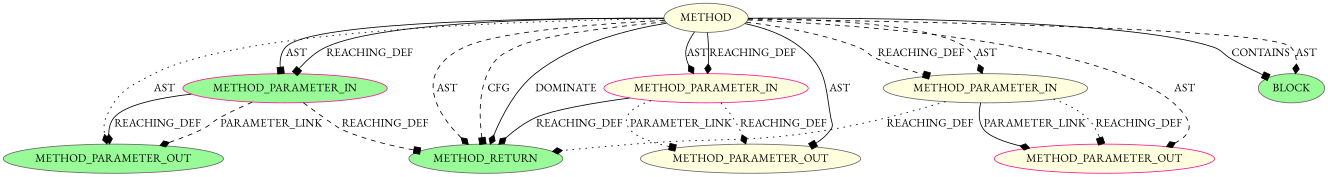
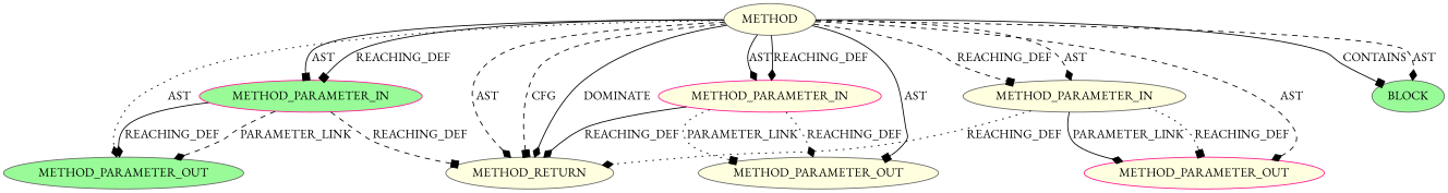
  digraph {
    fontname="EB Garamond"
    node [CODE=p2 EVALUATION_STRATEGY=BY_VALUE IS_VARIADIC=false ORDER=2 TYPE_FULL_NAME=ANY color=gray40 fillcolor=lightyellow fontname="EB Garamond" style=filled]
    edge [arrowhead=diamond fontname="EB Garamond" style=solid]
    n1 [INDEX=2 NAME=p2 fillcolor=palegreen label=METHOD_PARAMETER_OUT]
    n2 [INDEX=2 NAME=p2 color=deeppink fillcolor=palegreen label=METHOD_PARAMETER_IN]
-   n3 [CODE=RET fillcolor=palegreen label=METHOD_RETURN IS_VARIADIC=""]
+   n3 [CODE=RET label=METHOD_RETURN IS_VARIADIC=""]
    n4 [CODE=p1 INDEX=1 NAME=p1 ORDER=1 color=deeppink label=METHOD_PARAMETER_OUT]
    n5 [AST_PARENT_FULL_NAME="<global>" AST_PARENT_TYPE=NAMESPACE_BLOCK CODE="<empty>" FILENAME="<empty>" FULL_NAME=crypto_shash_update IS_EXTERNAL=true NAME=crypto_shash_update ORDER=0 label=METHOD EVALUATION_STRATEGY="" IS_VARIADIC="" TYPE_FULL_NAME=""]
    n6 [CODE=p3 INDEX=3 NAME=p3 ORDER=3 label=METHOD_PARAMETER_OUT]
    n7 [CODE=p3 INDEX=3 NAME=p3 ORDER=3 color=deeppink label=METHOD_PARAMETER_IN]
    n8 [ARGUMENT_INDEX=1 CODE="<empty>" ORDER=1 fillcolor=palegreen label=BLOCK EVALUATION_STRATEGY="" IS_VARIADIC=""]
    n9 [CODE=p1 INDEX=1 NAME=p1 ORDER=1 label=METHOD_PARAMETER_IN]
    n2 -> n1 [VARIABLE=p2 label=REACHING_DEF]
    n2 -> n1 [label=PARAMETER_LINK style=dashed]
    n2 -> n3 [VARIABLE=p2 arrowhead=box label=REACHING_DEF style=dashed]
    n5 -> n1 [label=AST style=dotted]
    n5 -> n2 [arrowhead=box label=AST]
    n5 -> n2 [arrowhead=box label=REACHING_DEF]
    n5 -> n3 [label=AST style=dashed]
    n5 -> n3 [arrowhead=box label=CFG style=dashed]
    n5 -> n3 [label=DOMINATE]
    n5 -> n4 [label=AST style=dashed]
    n5 -> n6 [arrowhead=box label=AST]
    n5 -> n7 [label=AST]
    n5 -> n7 [label=REACHING_DEF]
    n5 -> n8 [arrowhead=box label=CONTAINS]
    n5 -> n8 [label=AST style=dashed]
    n5 -> n9 [arrowhead=box label=REACHING_DEF style=dashed]
    n5 -> n9 [label=AST style=dashed]
    n7 -> n3 [VARIABLE=p3 label=REACHING_DEF]
    n7 -> n6 [arrowhead=box label=PARAMETER_LINK style=dotted]
    n7 -> n6 [VARIABLE=p3 label=REACHING_DEF style=dotted]
    n9 -> n3 [VARIABLE=p1 label=REACHING_DEF style=dotted]
    n9 -> n4 [label=PARAMETER_LINK]
    n9 -> n4 [VARIABLE=p1 arrowhead=box label=REACHING_DEF style=dotted]
  }
